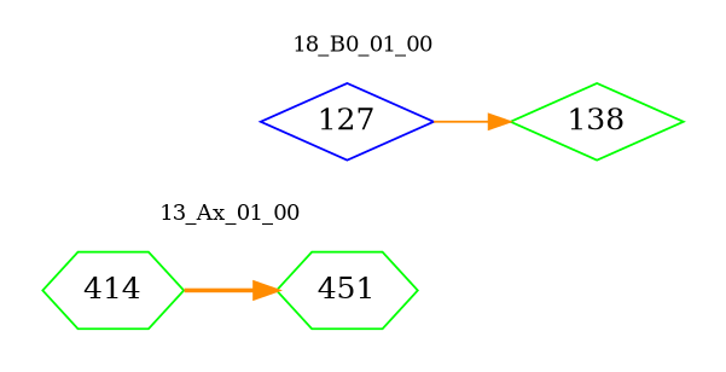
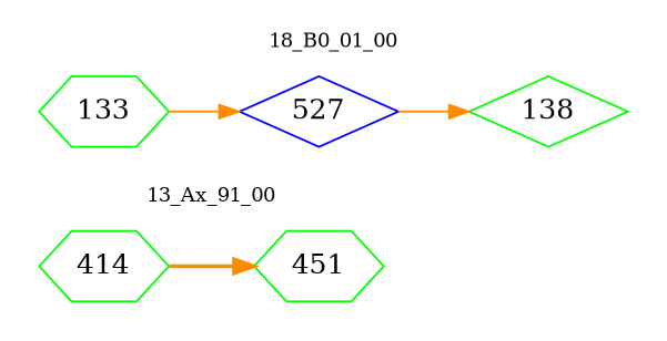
  digraph {
    rankdir=LR
    node [color=green shape=hexagon]
    edge [color=darkorange style=solid]
    n1 [label=414]
    n2 [label=451]
-   n4 [color=blue label=127 shape=diamond]
+   n3 [label=133]
+   n4 [color=blue label=527 shape=diamond]
    n5 [label=138 shape=diamond]
    subgraph cluster_1 {
      color=white
      fontsize=10
-     label="13_Ax_01_00"
+     label="13_Ax_91_00"
      n1
      n2
    }
    subgraph cluster_2 {
      color=white
      fontsize=10
      label="18_B0_01_00"
+     n3
      n4
      n5
    }
    n1 -> n2 [style=bold]
+   n3 -> n4
    n4 -> n5
  }
